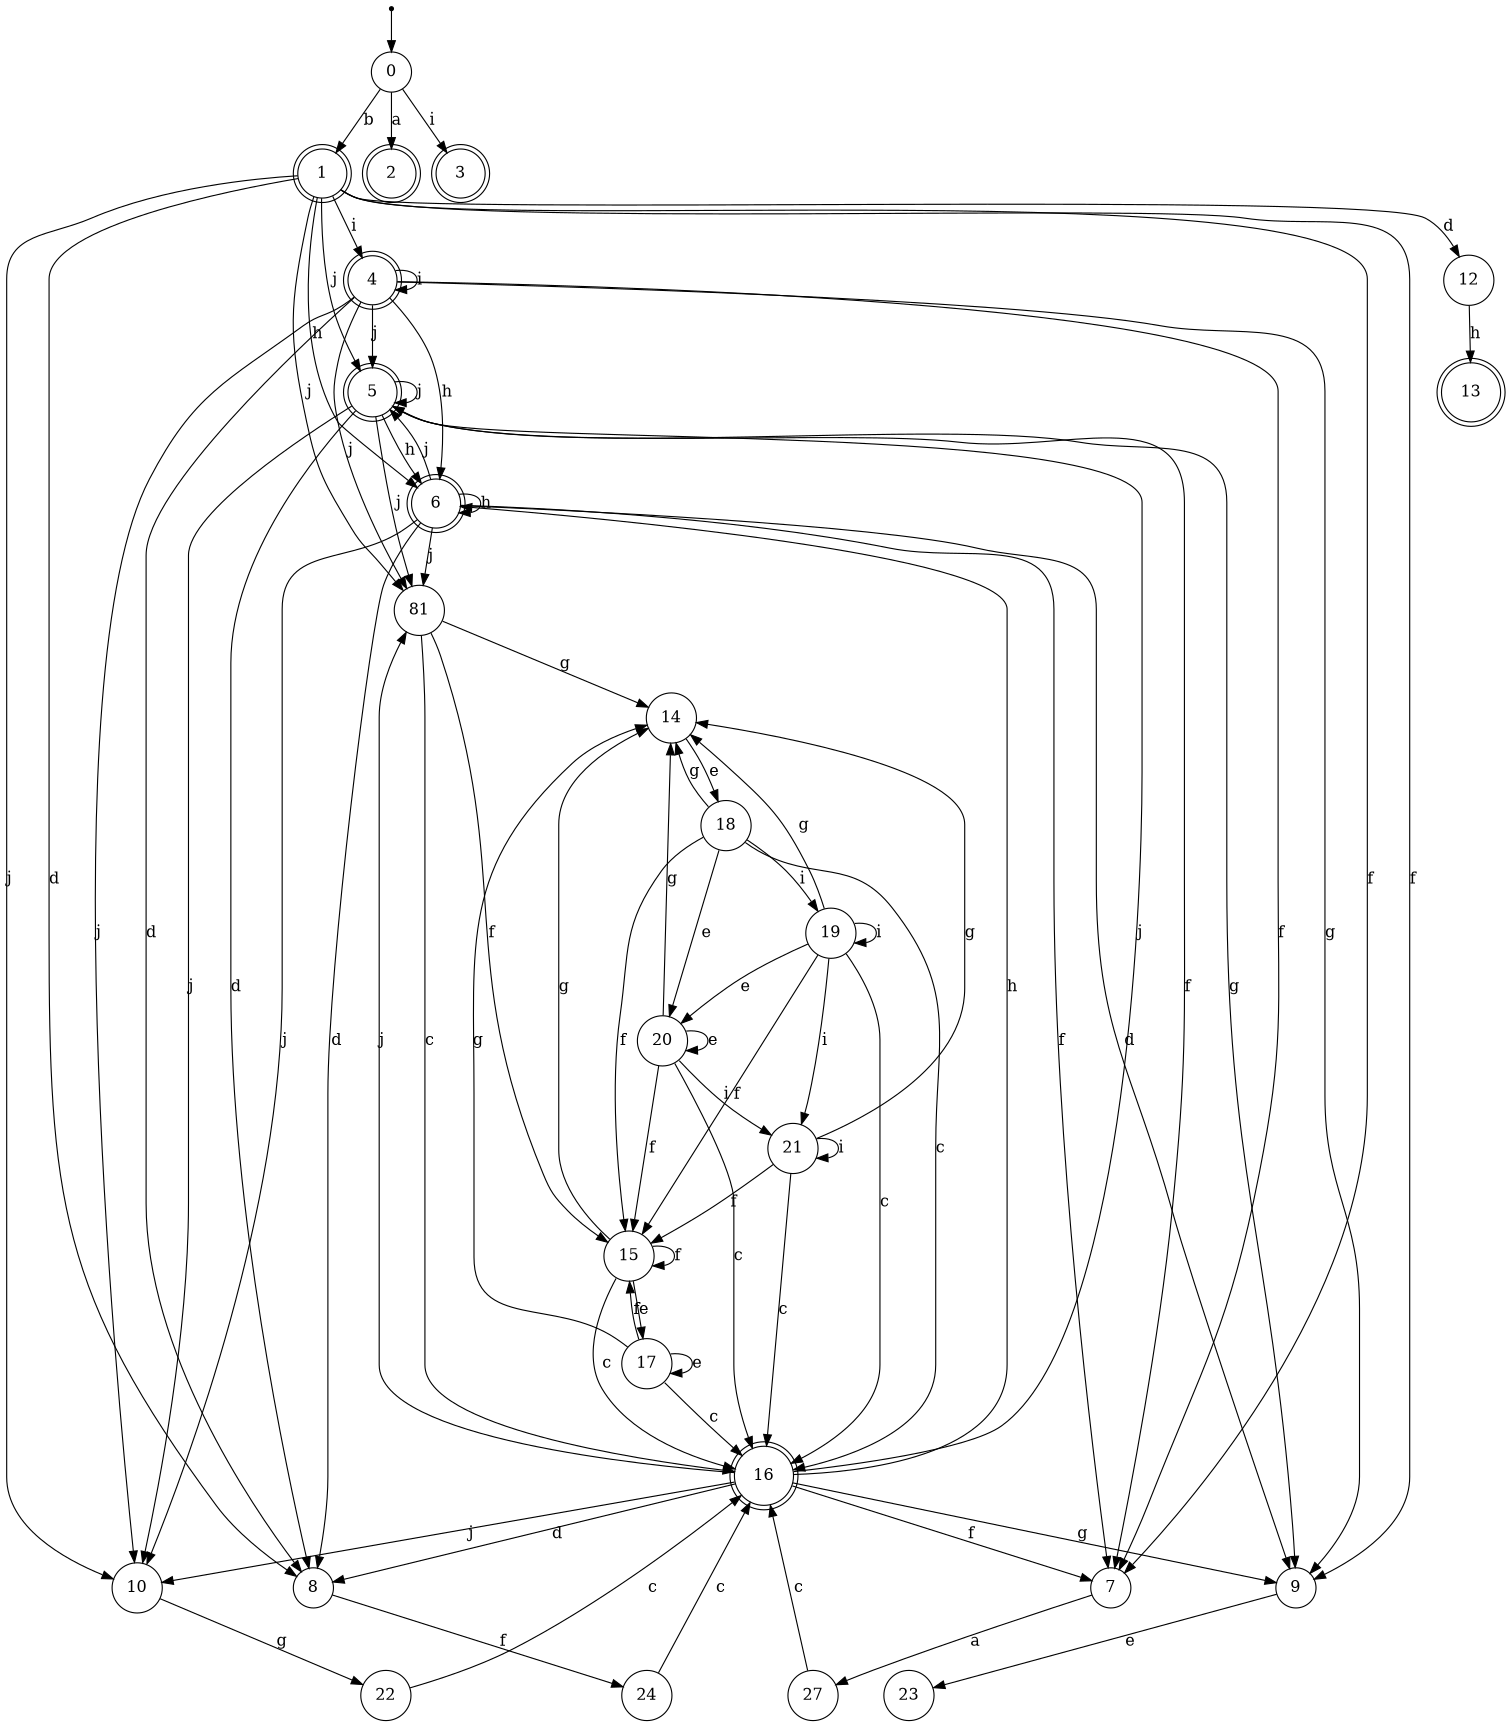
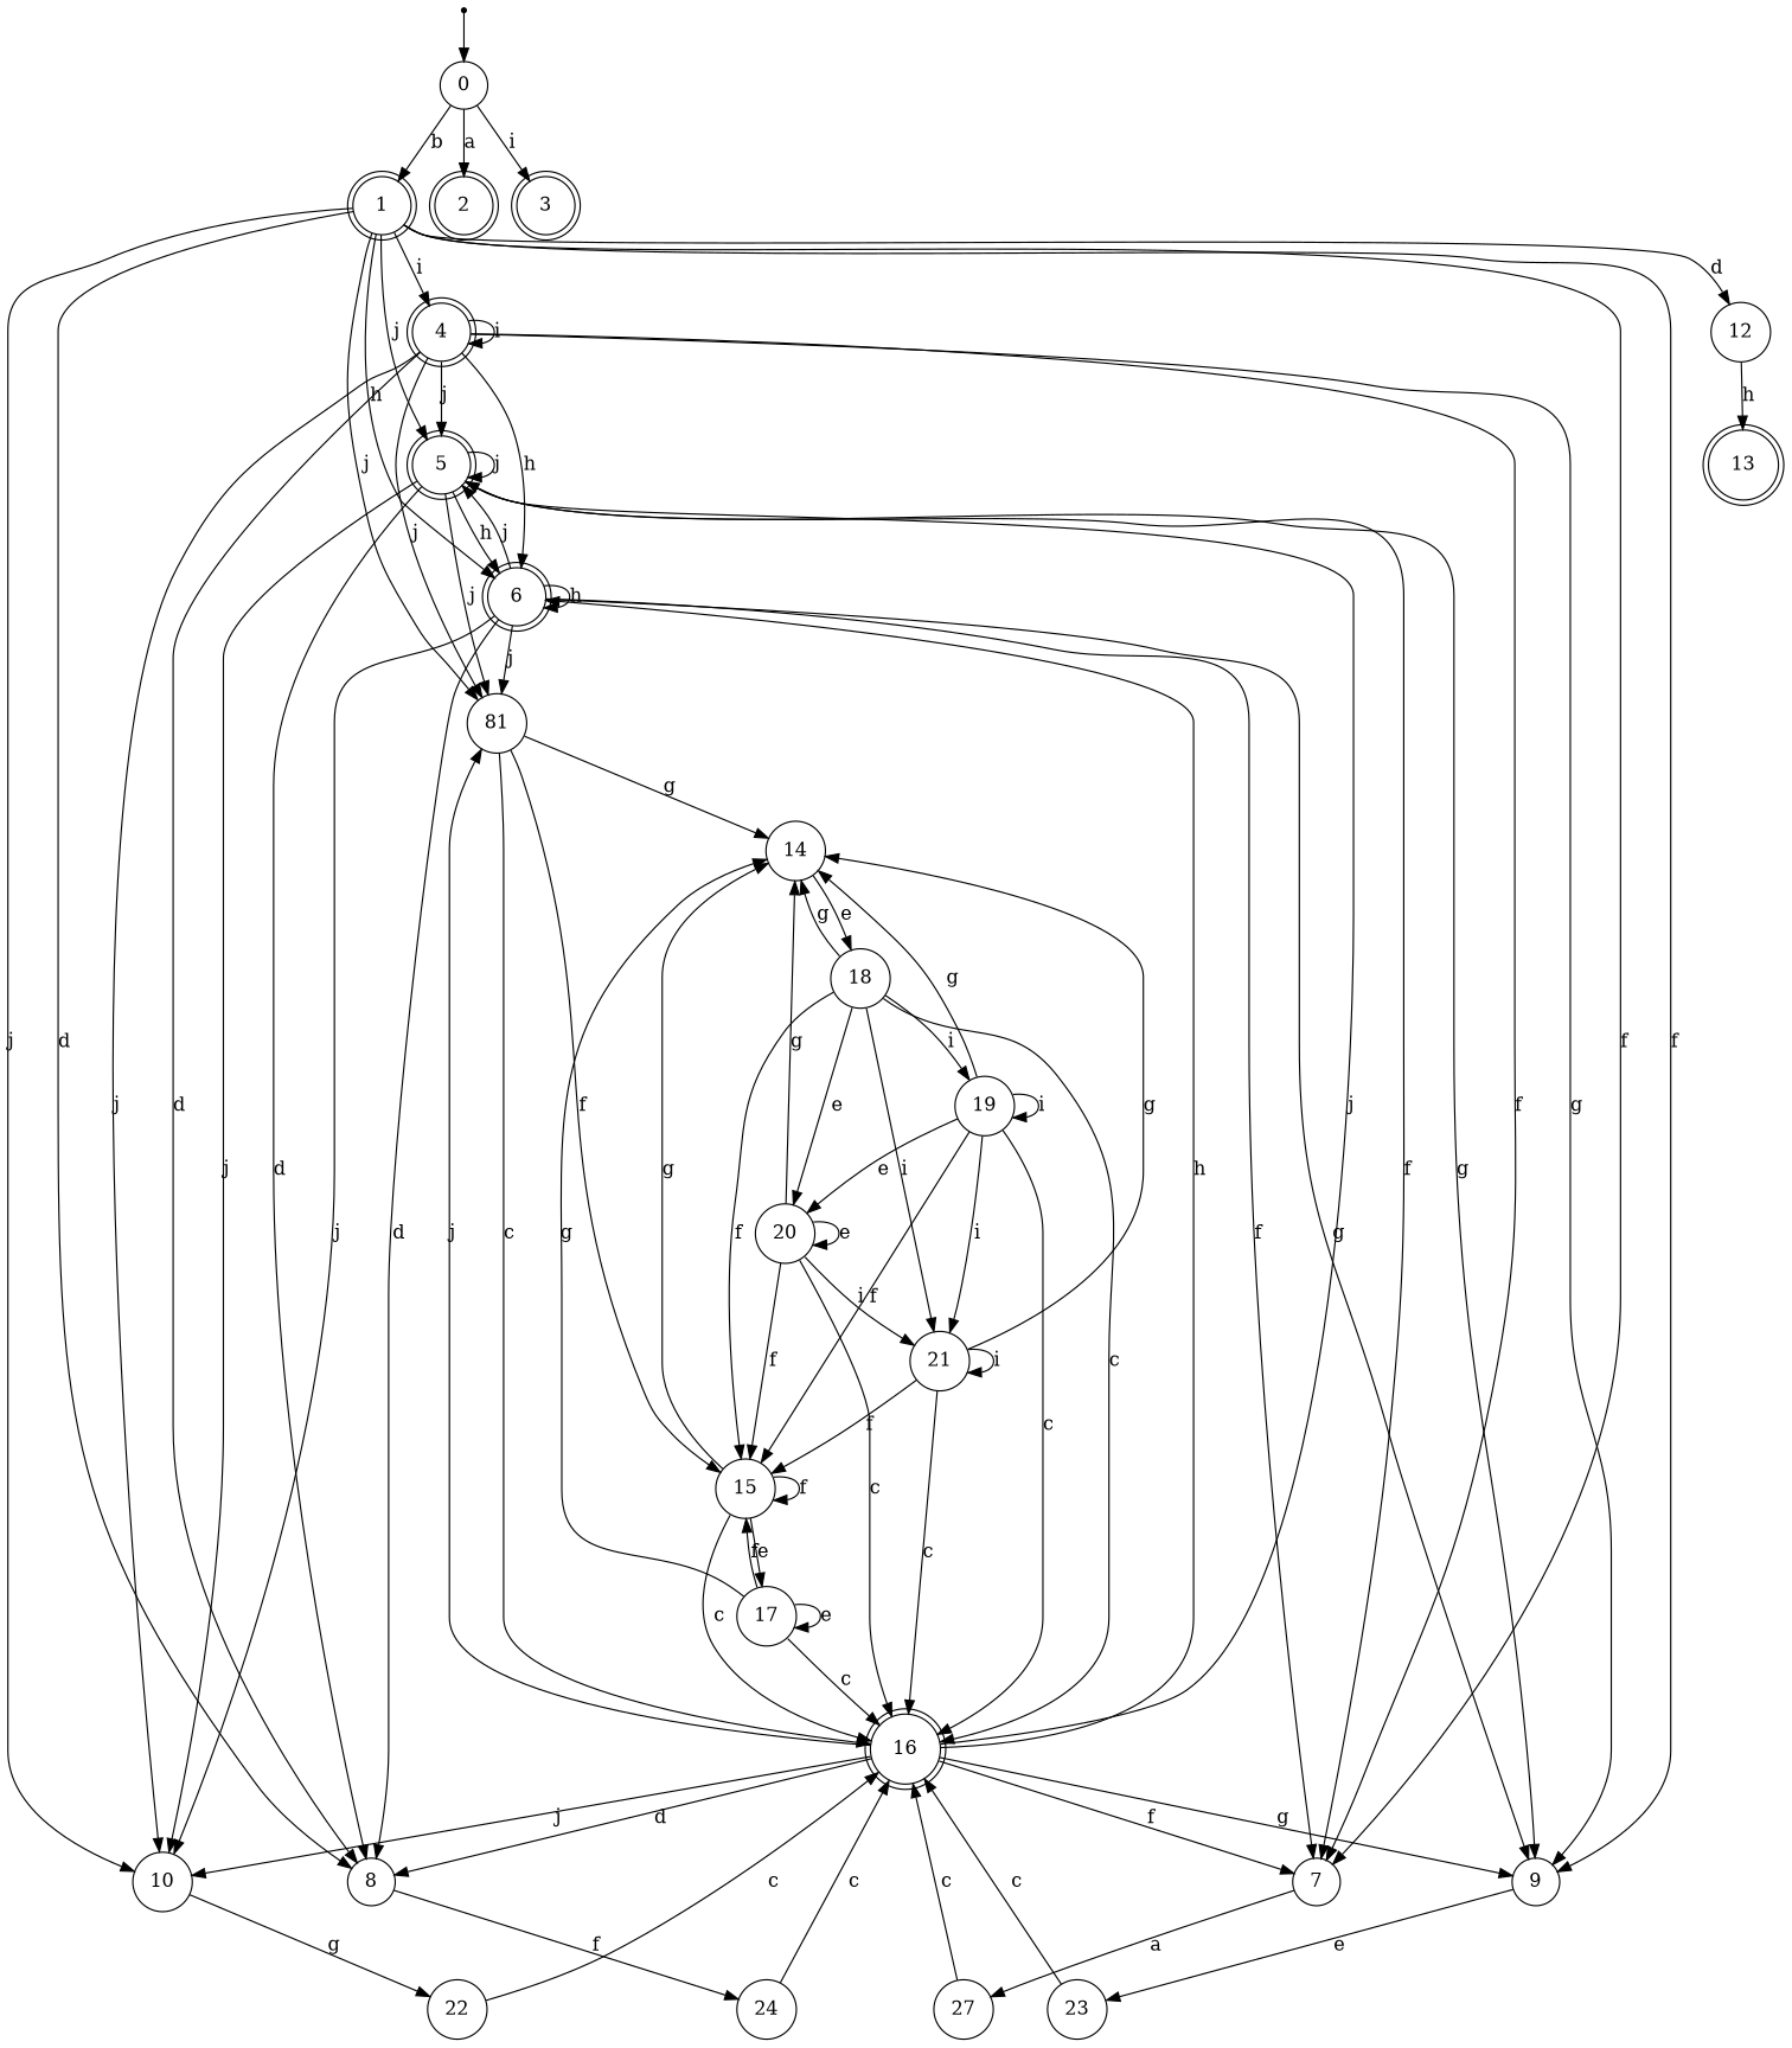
  digraph {
    rankdir=TB
    node [shape=circle]
    dummy0 [shape=point]
    0
    1 [shape=doublecircle]
    2 [shape=doublecircle]
    3 [shape=doublecircle]
    4 [shape=doublecircle]
    5 [shape=doublecircle]
    6 [shape=doublecircle]
    7
    8
    9
    10
    n13 [label=81]
    12
    n15 [label=27]
    24
    23
    22
    14
    15
    16 [shape=doublecircle]
    13 [shape=doublecircle]
    18
    17
    19
    20
    21
    dummy0 -> 0
    0 -> 1 [label=b]
    0 -> 2 [label=a]
    0 -> 3 [label=i]
    1 -> 4 [label=i]
    1 -> 5 [label=j]
    1 -> 6 [label=h]
    1 -> 7 [label=f]
    1 -> 8 [label=d]
    1 -> 9 [label=f]
    1 -> 10 [label=j]
    1 -> n13 [label=j]
    1 -> 12 [label=d]
    4 -> 4 [label=i]
    4 -> 5 [label=j]
    4 -> 6 [label=h]
    4 -> 7 [label=f]
    4 -> 8 [label=d]
    4 -> 9 [label=g]
    4 -> 10 [label=j]
    4 -> n13 [label=j]
    5 -> 5 [label=j]
    5 -> 6 [label=h]
    5 -> 7 [label=f]
    5 -> 8 [label=d]
    5 -> 9 [label=g]
    5 -> 10 [label=j]
    5 -> n13 [label=j]
    6 -> 5 [label=j]
    6 -> 6 [label=h]
    6 -> 7 [label=f]
    6 -> 8 [label=d]
-   6 -> 9 [label=d]
+   6 -> 9 [label=g]
    6 -> 10 [label=j]
    6 -> n13 [label=j]
    7 -> n15 [label=a]
    8 -> 24 [label=f]
    9 -> 23 [label=e]
    10 -> 22 [label=g]
    n13 -> 14 [label=g]
    n13 -> 15 [label=f]
    n13 -> 16 [label=c]
    12 -> 13 [label=h]
    n15 -> 16 [label=c]
    24 -> 16 [label=c]
+   23 -> 16 [label=c]
    22 -> 16 [label=c]
    14 -> 18 [label=e]
    15 -> 14 [label=g]
    15 -> 15 [label=f]
    15 -> 16 [label=c]
    15 -> 17 [label=e]
    16 -> 5 [label=j]
    16 -> 6 [label=h]
    16 -> 7 [label=f]
    16 -> 8 [label=d]
    16 -> 9 [label=g]
    16 -> 10 [label=j]
    16 -> n13 [label=j]
    18 -> 14 [label=g]
    18 -> 15 [label=f]
    18 -> 16 [label=c]
    18 -> 19 [label=i]
    18 -> 20 [label=e]
+   18 -> 21 [label=i]
    17 -> 14 [label=g]
    17 -> 15 [label=f]
    17 -> 16 [label=c]
    17 -> 17 [label=e]
    19 -> 14 [label=g]
    19 -> 15 [label=f]
    19 -> 16 [label=c]
    19 -> 19 [label=i]
    19 -> 20 [label=e]
    19 -> 21 [label=i]
    20 -> 14 [label=g]
    20 -> 15 [label=f]
    20 -> 16 [label=c]
    20 -> 20 [label=e]
    20 -> 21 [label=i]
    21 -> 14 [label=g]
    21 -> 15 [label=f]
    21 -> 16 [label=c]
    21 -> 21 [label=i]
  }
